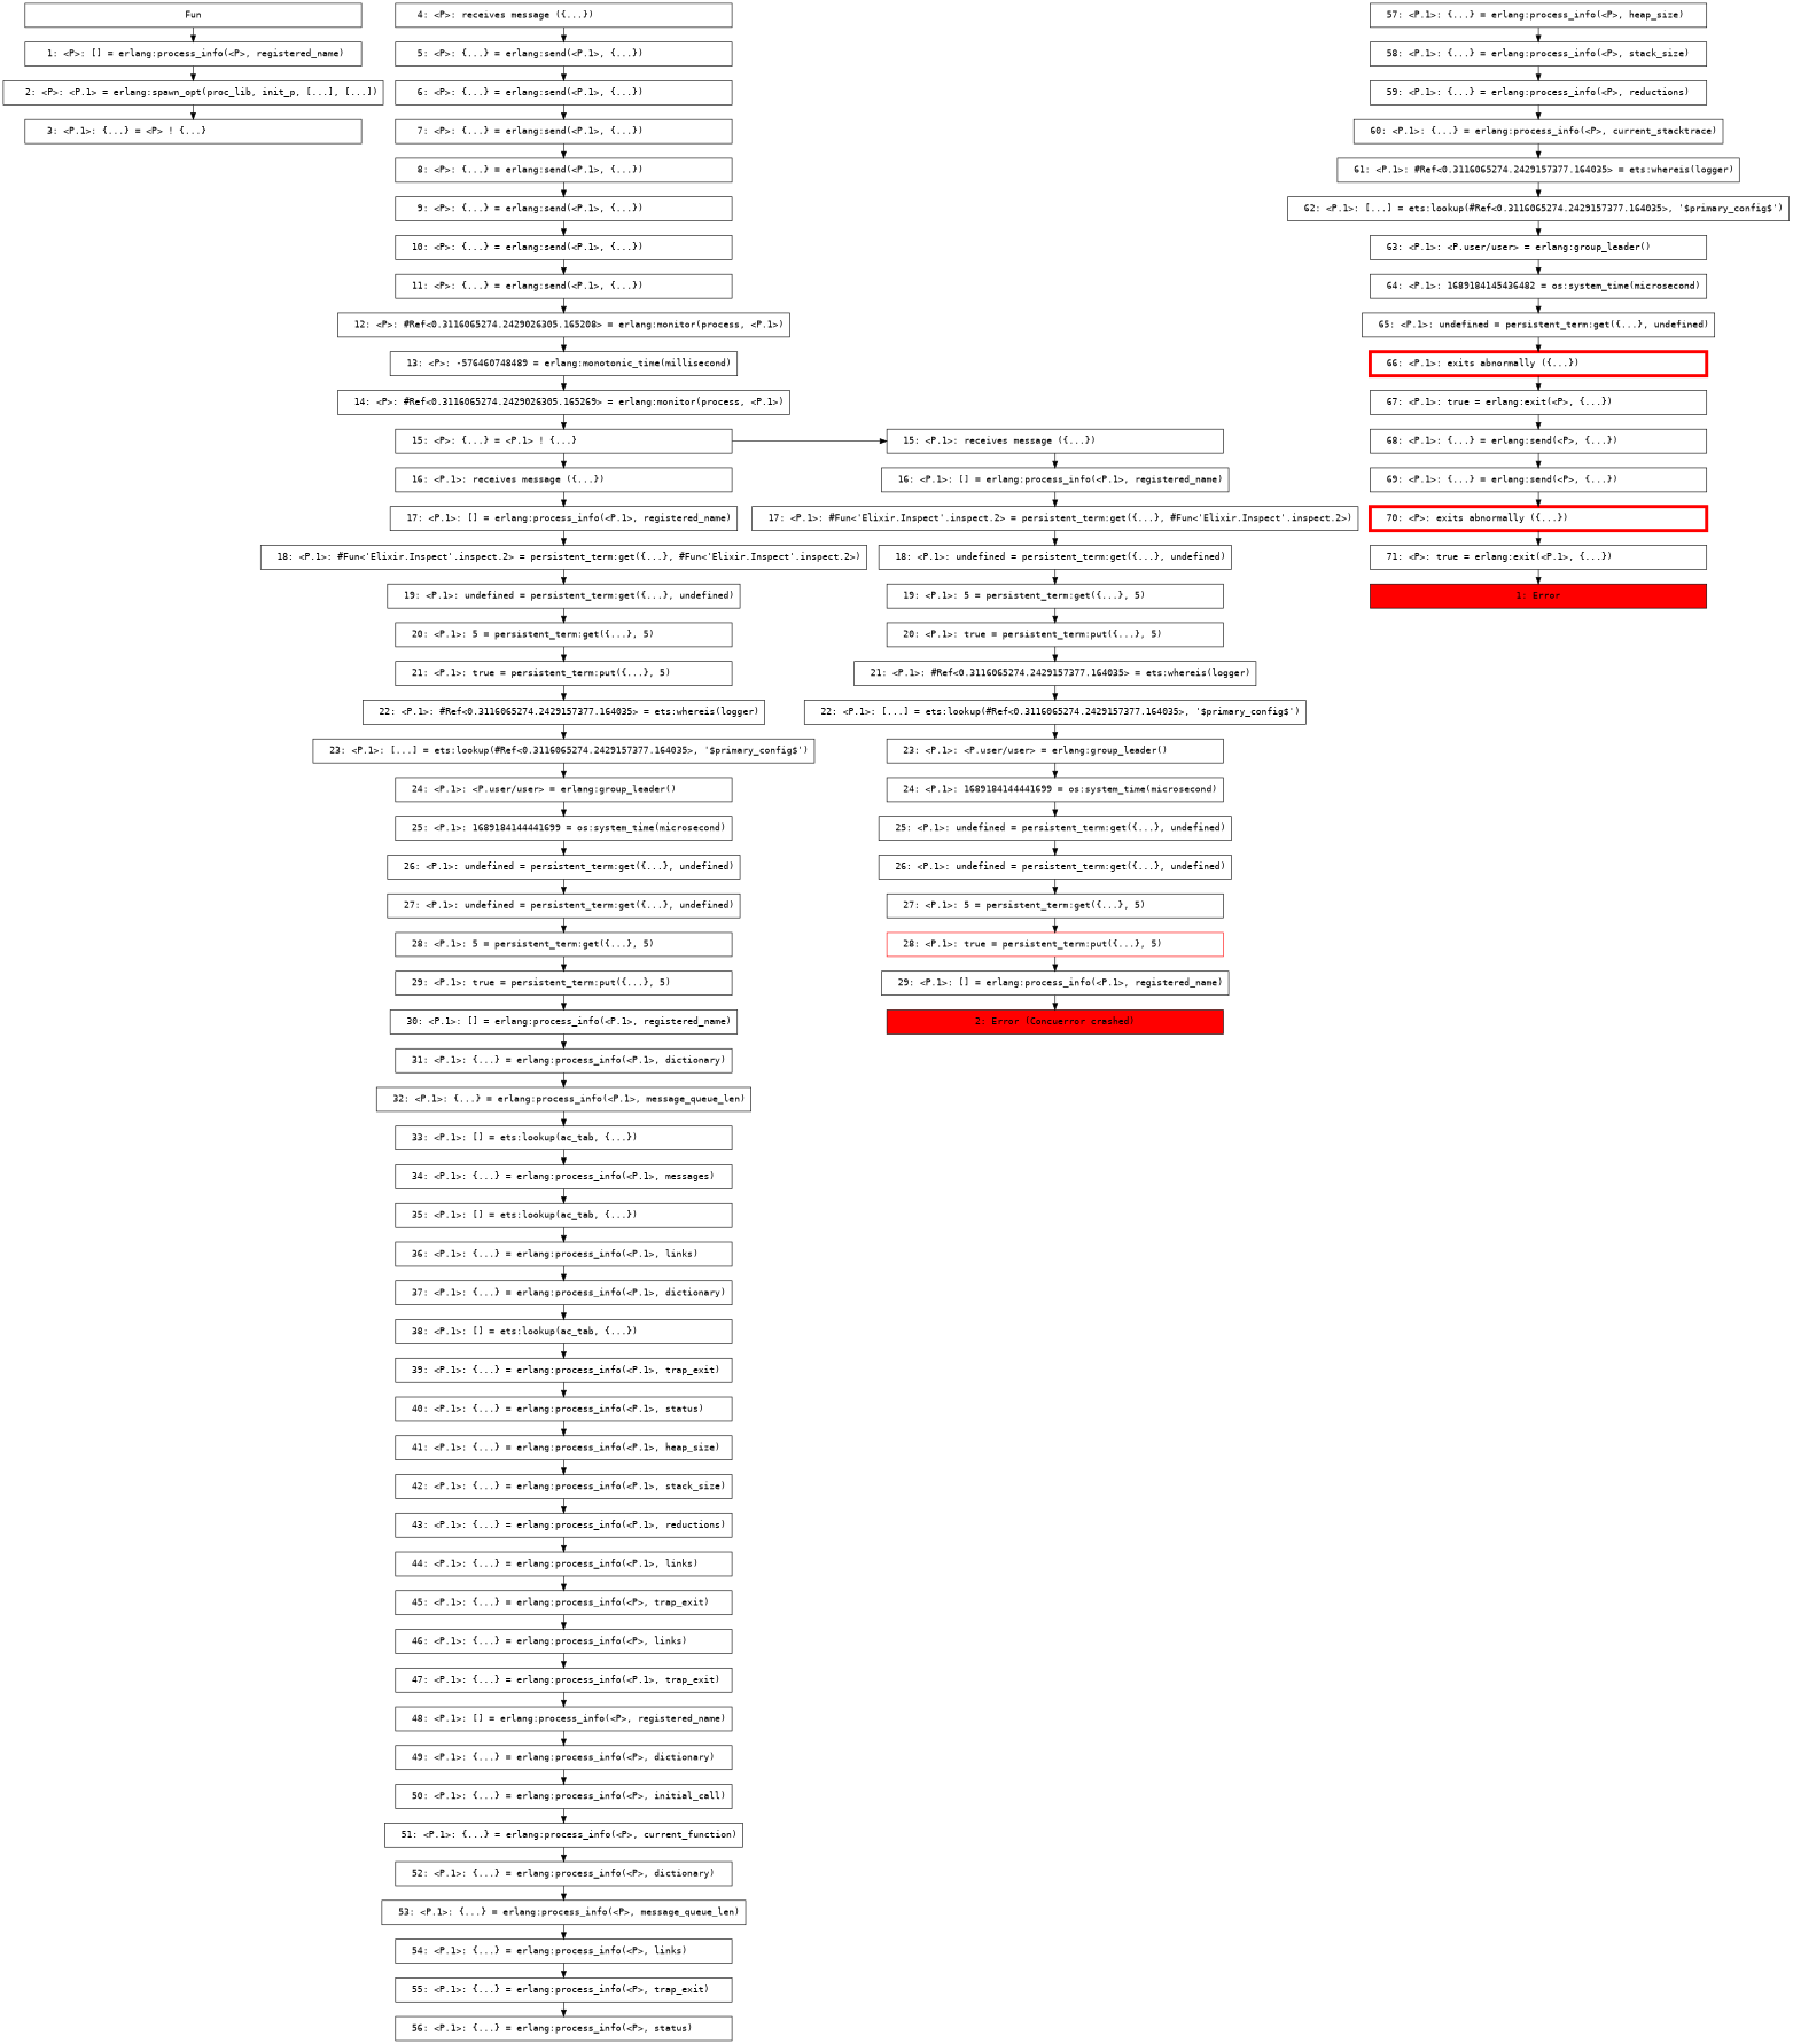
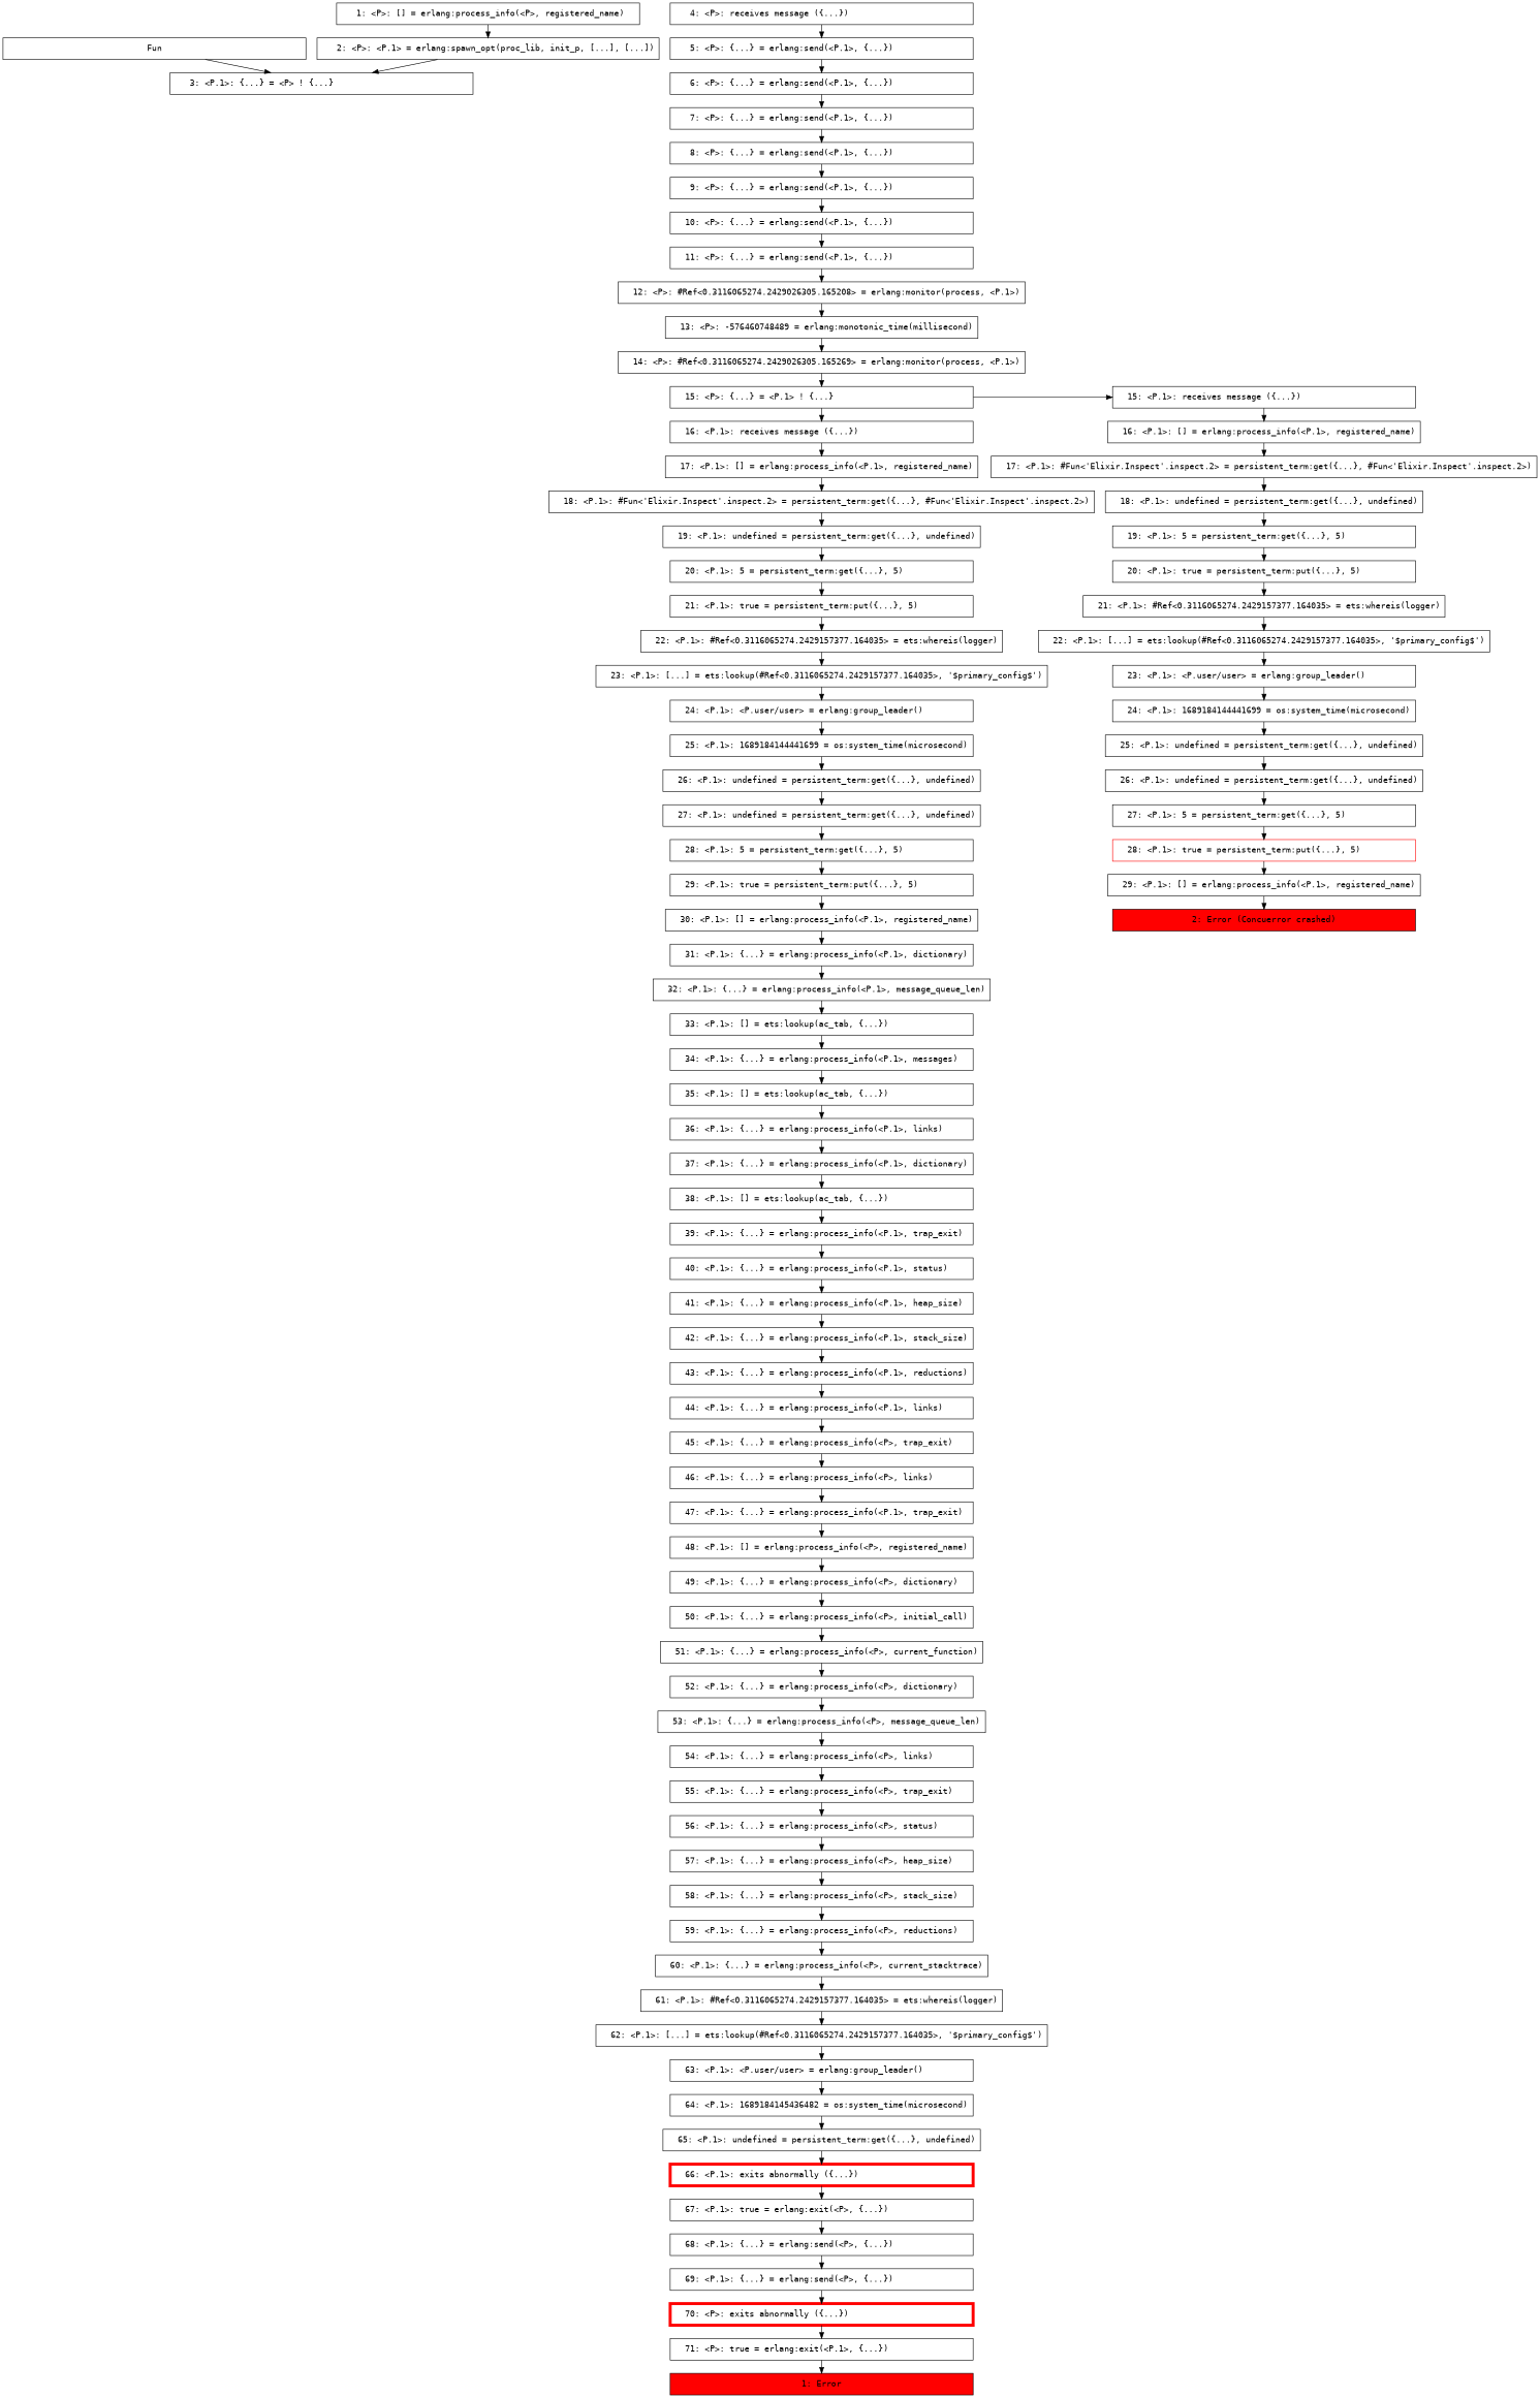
  digraph {
    ranksep=0.3
    node [fontname=Monospace shape=box]
    edge [weight=1000]
    n1 [label=Fun width=7]
    n2 [label="   1: <P>: [] = erlang:process_info(<P>, registered_name)\l" width=7]
    n3 [label="   2: <P>: <P.1> = erlang:spawn_opt(proc_lib, init_p, [...], [...])\l" width=7]
    n4 [label="   3: <P.1>: {...} = <P> ! {...}\l" width=7]
    n5 [label="   4: <P>: receives message ({...})\l" width=7]
    n6 [label="   5: <P>: {...} = erlang:send(<P.1>, {...})\l" width=7]
    n7 [label="   6: <P>: {...} = erlang:send(<P.1>, {...})\l" width=7]
    n8 [label="   7: <P>: {...} = erlang:send(<P.1>, {...})\l" width=7]
    n9 [label="   8: <P>: {...} = erlang:send(<P.1>, {...})\l" width=7]
    n10 [label="   9: <P>: {...} = erlang:send(<P.1>, {...})\l" width=7]
    n11 [label="  10: <P>: {...} = erlang:send(<P.1>, {...})\l" width=7]
    n12 [label="  11: <P>: {...} = erlang:send(<P.1>, {...})\l" width=7]
    n13 [label="  12: <P>: #Ref<0.3116065274.2429026305.165208> = erlang:monitor(process, <P.1>)\l" width=7]
    n14 [label="  13: <P>: -576460748489 = erlang:monotonic_time(millisecond)\l" width=7]
    n15 [label="  14: <P>: #Ref<0.3116065274.2429026305.165269> = erlang:monitor(process, <P.1>)\l" width=7]
    n16 [label="  15: <P>: {...} = <P.1> ! {...}\l" width=7]
    n17 [label="  16: <P.1>: receives message ({...})\l" width=7]
    n18 [label="  17: <P.1>: [] = erlang:process_info(<P.1>, registered_name)\l" width=7]
    n19 [label="  18: <P.1>: #Fun<'Elixir.Inspect'.inspect.2> = persistent_term:get({...}, #Fun<'Elixir.Inspect'.inspect.2>)\l" width=7]
    n20 [label="  19: <P.1>: undefined = persistent_term:get({...}, undefined)\l" width=7]
    n21 [label="  20: <P.1>: 5 = persistent_term:get({...}, 5)\l" width=7]
    n22 [label="  21: <P.1>: true = persistent_term:put({...}, 5)\l" width=7]
    n23 [label="  22: <P.1>: #Ref<0.3116065274.2429157377.164035> = ets:whereis(logger)\l" width=7]
    n24 [label="  23: <P.1>: [...] = ets:lookup(#Ref<0.3116065274.2429157377.164035>, '$primary_config$')\l" width=7]
    n25 [label="  24: <P.1>: <P.user/user> = erlang:group_leader()\l" width=7]
    n26 [label="  25: <P.1>: 1689184144441699 = os:system_time(microsecond)\l" width=7]
    n27 [label="  26: <P.1>: undefined = persistent_term:get({...}, undefined)\l" width=7]
    n28 [label="  27: <P.1>: undefined = persistent_term:get({...}, undefined)\l" width=7]
    n29 [label="  28: <P.1>: 5 = persistent_term:get({...}, 5)\l" width=7]
    n30 [label="  29: <P.1>: true = persistent_term:put({...}, 5)\l" width=7]
    n31 [label="  30: <P.1>: [] = erlang:process_info(<P.1>, registered_name)\l" width=7]
    n32 [label="  31: <P.1>: {...} = erlang:process_info(<P.1>, dictionary)\l" width=7]
    n33 [label="  32: <P.1>: {...} = erlang:process_info(<P.1>, message_queue_len)\l" width=7]
    n34 [label="  33: <P.1>: [] = ets:lookup(ac_tab, {...})\l" width=7]
    n35 [label="  34: <P.1>: {...} = erlang:process_info(<P.1>, messages)\l" width=7]
    n36 [label="  35: <P.1>: [] = ets:lookup(ac_tab, {...})\l" width=7]
    n37 [label="  36: <P.1>: {...} = erlang:process_info(<P.1>, links)\l" width=7]
    n38 [label="  37: <P.1>: {...} = erlang:process_info(<P.1>, dictionary)\l" width=7]
    n39 [label="  38: <P.1>: [] = ets:lookup(ac_tab, {...})\l" width=7]
    n40 [label="  39: <P.1>: {...} = erlang:process_info(<P.1>, trap_exit)\l" width=7]
    n41 [label="  40: <P.1>: {...} = erlang:process_info(<P.1>, status)\l" width=7]
    n42 [label="  41: <P.1>: {...} = erlang:process_info(<P.1>, heap_size)\l" width=7]
    n43 [label="  42: <P.1>: {...} = erlang:process_info(<P.1>, stack_size)\l" width=7]
    n44 [label="  43: <P.1>: {...} = erlang:process_info(<P.1>, reductions)\l" width=7]
    n45 [label="  44: <P.1>: {...} = erlang:process_info(<P.1>, links)\l" width=7]
    n46 [label="  45: <P.1>: {...} = erlang:process_info(<P>, trap_exit)\l" width=7]
    n47 [label="  46: <P.1>: {...} = erlang:process_info(<P>, links)\l" width=7]
    n48 [label="  47: <P.1>: {...} = erlang:process_info(<P.1>, trap_exit)\l" width=7]
    n49 [label="  48: <P.1>: [] = erlang:process_info(<P>, registered_name)\l" width=7]
    n50 [label="  49: <P.1>: {...} = erlang:process_info(<P>, dictionary)\l" width=7]
    n51 [label="  50: <P.1>: {...} = erlang:process_info(<P>, initial_call)\l" width=7]
    n52 [label="  51: <P.1>: {...} = erlang:process_info(<P>, current_function)\l" width=7]
    n53 [label="  52: <P.1>: {...} = erlang:process_info(<P>, dictionary)\l" width=7]
    n54 [label="  53: <P.1>: {...} = erlang:process_info(<P>, message_queue_len)\l" width=7]
    n55 [label="  54: <P.1>: {...} = erlang:process_info(<P>, links)\l" width=7]
    n56 [label="  55: <P.1>: {...} = erlang:process_info(<P>, trap_exit)\l" width=7]
    n57 [label="  56: <P.1>: {...} = erlang:process_info(<P>, status)\l" width=7]
    n58 [label="  57: <P.1>: {...} = erlang:process_info(<P>, heap_size)\l" width=7]
    n59 [label="  58: <P.1>: {...} = erlang:process_info(<P>, stack_size)\l" width=7]
    n60 [label="  59: <P.1>: {...} = erlang:process_info(<P>, reductions)\l" width=7]
    n61 [label="  60: <P.1>: {...} = erlang:process_info(<P>, current_stacktrace)\l" width=7]
    n62 [label="  61: <P.1>: #Ref<0.3116065274.2429157377.164035> = ets:whereis(logger)\l" width=7]
    n63 [label="  62: <P.1>: [...] = ets:lookup(#Ref<0.3116065274.2429157377.164035>, '$primary_config$')\l" width=7]
    n64 [label="  63: <P.1>: <P.user/user> = erlang:group_leader()\l" width=7]
    n65 [label="  64: <P.1>: 1689184145436482 = os:system_time(microsecond)\l" width=7]
    n66 [label="  65: <P.1>: undefined = persistent_term:get({...}, undefined)\l" width=7]
    n67 [color=red label="  66: <P.1>: exits abnormally ({...})\l" penwidth=5 width=7]
    n68 [label="  67: <P.1>: true = erlang:exit(<P>, {...})\l" width=7]
    n69 [label="  68: <P.1>: {...} = erlang:send(<P>, {...})\l" width=7]
    n70 [label="  69: <P.1>: {...} = erlang:send(<P>, {...})\l" width=7]
    n71 [color=red label="  70: <P>: exits abnormally ({...})\l" penwidth=5 width=7]
    n72 [label="  71: <P>: true = erlang:exit(<P.1>, {...})\l" width=7]
    n73 [fillcolor=red label="1: Error" style=filled width=7]
    n74 [label="  15: <P.1>: receives message ({...})\l" width=7]
    n75 [label="  16: <P.1>: [] = erlang:process_info(<P.1>, registered_name)\l" width=7]
    n76 [label="  17: <P.1>: #Fun<'Elixir.Inspect'.inspect.2> = persistent_term:get({...}, #Fun<'Elixir.Inspect'.inspect.2>)\l" width=7]
    n77 [label="  18: <P.1>: undefined = persistent_term:get({...}, undefined)\l" width=7]
    n78 [label="  19: <P.1>: 5 = persistent_term:get({...}, 5)\l" width=7]
    n79 [label="  20: <P.1>: true = persistent_term:put({...}, 5)\l" width=7]
    n80 [label="  21: <P.1>: #Ref<0.3116065274.2429157377.164035> = ets:whereis(logger)\l" width=7]
    n81 [label="  22: <P.1>: [...] = ets:lookup(#Ref<0.3116065274.2429157377.164035>, '$primary_config$')\l" width=7]
    n82 [label="  23: <P.1>: <P.user/user> = erlang:group_leader()\l" width=7]
    n83 [label="  24: <P.1>: 1689184144441699 = os:system_time(microsecond)\l" width=7]
    n84 [label="  25: <P.1>: undefined = persistent_term:get({...}, undefined)\l" width=7]
    n85 [label="  26: <P.1>: undefined = persistent_term:get({...}, undefined)\l" width=7]
    n86 [label="  27: <P.1>: 5 = persistent_term:get({...}, 5)\l" width=7]
    n87 [color=red label="  28: <P.1>: true = persistent_term:put({...}, 5)\l" width=7]
    n88 [label="  29: <P.1>: [] = erlang:process_info(<P.1>, registered_name)\l" width=7]
    n89 [fillcolor=red label="2: Error (Concuerror crashed)" style=filled width=7]
    subgraph sub_1 {
      n1
      n2
      n3
      n4
      n5
      n6
      n7
      n8
      n9
      n10
      n11
      n12
      n13
      n14
      n15
      n16
      n17
      n18
      n19
      n20
      n21
      n22
      n23
      n24
      n25
      n26
      n27
      n28
      n29
      n30
      n31
      n32
      n33
      n34
      n35
      n36
      n37
      n38
      n39
      n40
      n41
      n42
      n43
      n44
      n45
      n46
      n47
      n48
      n49
      n50
      n51
      n52
      n53
      n54
      n55
      n56
      n57
      n58
      n59
      n60
      n61
      n62
      n63
      n64
      n65
      n66
      n67
      n68
      n69
      n70
      n71
      n72
      n73
    }
    subgraph sub_2 {
      n15
      n16
      n74
      n75
      n76
      n77
      n78
      n79
      n80
      n81
      n82
      n83
      n84
      n85
      n86
      n87
      n88
      n89
    }
-   n1 -> n2
+   n1 -> n4
    n2 -> n3
    n3 -> n4
    n5 -> n6
    n6 -> n7
    n7 -> n8
    n8 -> n9
    n9 -> n10
    n10 -> n11
    n11 -> n12
    n12 -> n13
    n13 -> n14
    n14 -> n15
    n15 -> n16
    n15 -> n74 [style=invis weight=1]
    n16 -> n17
    n16 -> n74 [constraint=false weight=""]
    n17 -> n18
    n18 -> n19
    n19 -> n20
    n20 -> n21
    n21 -> n22
    n22 -> n23
    n23 -> n24
    n24 -> n25
    n25 -> n26
    n26 -> n27
    n27 -> n28
    n28 -> n29
    n29 -> n30
    n30 -> n31
    n31 -> n32
    n32 -> n33
    n33 -> n34
    n34 -> n35
    n35 -> n36
    n36 -> n37
    n37 -> n38
    n38 -> n39
    n39 -> n40
    n40 -> n41
    n41 -> n42
    n42 -> n43
    n43 -> n44
    n44 -> n45
    n45 -> n46
    n46 -> n47
    n47 -> n48
    n48 -> n49
    n49 -> n50
    n50 -> n51
    n51 -> n52
    n52 -> n53
    n53 -> n54
    n54 -> n55
    n55 -> n56
    n56 -> n57
+   n57 -> n58
    n58 -> n59
    n59 -> n60
    n60 -> n61
    n61 -> n62
    n62 -> n63
    n63 -> n64
    n64 -> n65
    n65 -> n66
    n66 -> n67
    n67 -> n68
    n68 -> n69
    n69 -> n70
    n70 -> n71
    n71 -> n72
    n72 -> n73
    n74 -> n75
    n75 -> n76
    n76 -> n77
    n77 -> n78
    n78 -> n79
    n79 -> n80
    n80 -> n81
    n81 -> n82
    n82 -> n83
    n83 -> n84
    n84 -> n85
    n85 -> n86
    n86 -> n87
    n87 -> n88
    n88 -> n89
  }
